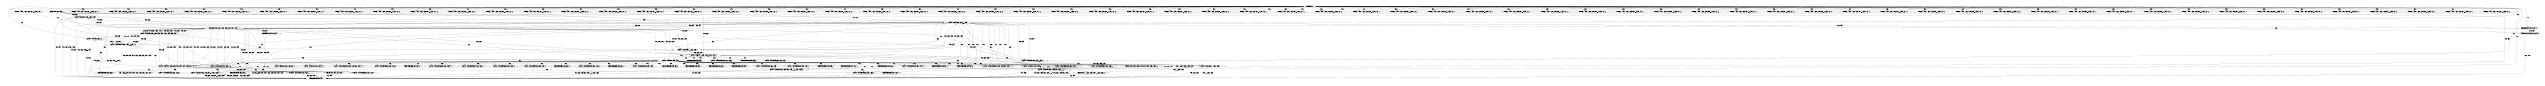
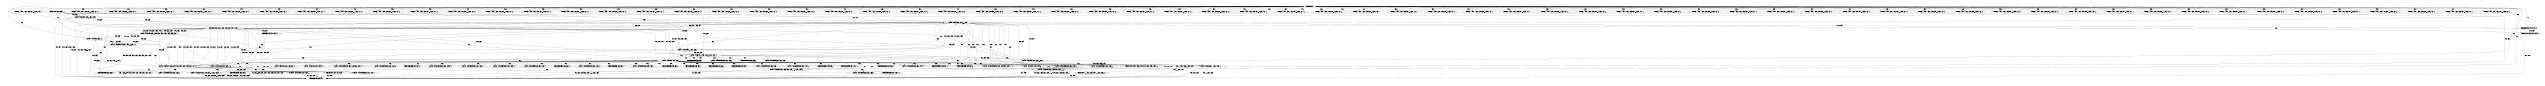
  digraph {
    n1 [label=<(METHOD,FUN1)<SUB>1</SUB>>]
    n2 [label=<(PARAM,struct VAR1 *VAR2)<SUB>1</SUB>>]
    n3 [label=<(&lt;operator&gt;.assignment,VAR2-&gt;VAR5 = VAR4)<SUB>53</SUB>>]
    n4 [label=<(LITERAL,'',{ 		case '': 			 			VAR2-&gt;VAR6.VAR7 = &amp;VAR2-&gt;VA...)<SUB>8</SUB>>]
    n5 [label=<(&lt;operator&gt;.assignment,VAR2-&gt;VAR8[VAR2-&gt;VAR9++] = 0)<SUB>11</SUB>>]
    n6 [label=<(LITERAL,'',{ 		case '': 			 			VAR2-&gt;VAR6.VAR7 = &amp;VAR2-&gt;VA...)<SUB>14</SUB>>]
    n7 [label=<(LITERAL,'',{ 		case '': 			 			VAR2-&gt;VAR6.VAR7 = &amp;VAR2-&gt;VA...)<SUB>14</SUB>>]
    n8 [label=<(LITERAL,'',{ 		case '': 			 			VAR2-&gt;VAR6.VAR7 = &amp;VAR2-&gt;VA...)<SUB>14</SUB>>]
    n9 [label=<(LITERAL,'',{ 		case '': 			 			VAR2-&gt;VAR6.VAR7 = &amp;VAR2-&gt;VA...)<SUB>14</SUB>>]
    n10 [label=<(LITERAL,'',{ 		case '': 			 			VAR2-&gt;VAR6.VAR7 = &amp;VAR2-&gt;VA...)<SUB>14</SUB>>]
    n11 [label=<(LITERAL,'',{ 		case '': 			 			VAR2-&gt;VAR6.VAR7 = &amp;VAR2-&gt;VA...)<SUB>14</SUB>>]
    n12 [label=<(LITERAL,'',{ 		case '': 			 			VAR2-&gt;VAR6.VAR7 = &amp;VAR2-&gt;VA...)<SUB>14</SUB>>]
    n13 [label=<(LITERAL,'',{ 		case '': 			 			VAR2-&gt;VAR6.VAR7 = &amp;VAR2-&gt;VA...)<SUB>15</SUB>>]
    n14 [label=<(LITERAL,'',{ 		case '': 			 			VAR2-&gt;VAR6.VAR7 = &amp;VAR2-&gt;VA...)<SUB>15</SUB>>]
    n15 [label=<(LITERAL,'',{ 		case '': 			 			VAR2-&gt;VAR6.VAR7 = &amp;VAR2-&gt;VA...)<SUB>15</SUB>>]
    n16 [label=<(LITERAL,'',{ 		case '': 			 			VAR2-&gt;VAR6.VAR7 = &amp;VAR2-&gt;VA...)<SUB>16</SUB>>]
    n17 [label=<(LITERAL,'',{ 		case '': 			 			VAR2-&gt;VAR6.VAR7 = &amp;VAR2-&gt;VA...)<SUB>16</SUB>>]
    n18 [label=<(LITERAL,'',{ 		case '': 			 			VAR2-&gt;VAR6.VAR7 = &amp;VAR2-&gt;VA...)<SUB>16</SUB>>]
    n19 [label=<(LITERAL,'',{ 		case '': 			 			VAR2-&gt;VAR6.VAR7 = &amp;VAR2-&gt;VA...)<SUB>24</SUB>>]
    n20 [label=<(LITERAL,'',{ 		case '': 			 			VAR2-&gt;VAR6.VAR7 = &amp;VAR2-&gt;VA...)<SUB>24</SUB>>]
    n21 [label=<(LITERAL,'',{ 		case '': 			 			VAR2-&gt;VAR6.VAR7 = &amp;VAR2-&gt;VA...)<SUB>24</SUB>>]
    n22 [label=<(LITERAL,'',{ 		case '': 			 			VAR2-&gt;VAR6.VAR7 = &amp;VAR2-&gt;VA...)<SUB>24</SUB>>]
    n23 [label=<(LITERAL,'',{ 		case '': 			 			VAR2-&gt;VAR6.VAR7 = &amp;VAR2-&gt;VA...)<SUB>24</SUB>>]
    n24 [label=<(LITERAL,'',{ 		case '': 			 			VAR2-&gt;VAR6.VAR7 = &amp;VAR2-&gt;VA...)<SUB>24</SUB>>]
    n25 [label=<(LITERAL,'',{ 		case '': 			 			VAR2-&gt;VAR6.VAR7 = &amp;VAR2-&gt;VA...)<SUB>24</SUB>>]
    n26 [label=<(LITERAL,'',{ 		case '': 			 			VAR2-&gt;VAR6.VAR7 = &amp;VAR2-&gt;VA...)<SUB>25</SUB>>]
    n27 [label=<(LITERAL,'',{ 		case '': 			 			VAR2-&gt;VAR6.VAR7 = &amp;VAR2-&gt;VA...)<SUB>25</SUB>>]
    n28 [label=<(LITERAL,'',{ 		case '': 			 			VAR2-&gt;VAR6.VAR7 = &amp;VAR2-&gt;VA...)<SUB>25</SUB>>]
    n29 [label=<(LITERAL,'',{ 		case '': 			 			VAR2-&gt;VAR6.VAR7 = &amp;VAR2-&gt;VA...)<SUB>25</SUB>>]
    n30 [label=<(LITERAL,'',{ 		case '': 			 			VAR2-&gt;VAR6.VAR7 = &amp;VAR2-&gt;VA...)<SUB>25</SUB>>]
    n31 [label=<(LITERAL,'',{ 		case '': 			 			VAR2-&gt;VAR6.VAR7 = &amp;VAR2-&gt;VA...)<SUB>25</SUB>>]
    n32 [label=<(LITERAL,'',{ 		case '': 			 			VAR2-&gt;VAR6.VAR7 = &amp;VAR2-&gt;VA...)<SUB>25</SUB>>]
    n33 [label=<(LITERAL,'',{ 		case '': 			 			VAR2-&gt;VAR6.VAR7 = &amp;VAR2-&gt;VA...)<SUB>26</SUB>>]
    n34 [label=<(LITERAL,'',{ 		case '': 			 			VAR2-&gt;VAR6.VAR7 = &amp;VAR2-&gt;VA...)<SUB>26</SUB>>]
    n35 [label=<(LITERAL,'',{ 		case '': 			 			VAR2-&gt;VAR6.VAR7 = &amp;VAR2-&gt;VA...)<SUB>26</SUB>>]
    n36 [label=<(LITERAL,'',{ 		case '': 			 			VAR2-&gt;VAR6.VAR7 = &amp;VAR2-&gt;VA...)<SUB>26</SUB>>]
    n37 [label=<(LITERAL,'',{ 		case '': 			 			VAR2-&gt;VAR6.VAR7 = &amp;VAR2-&gt;VA...)<SUB>26</SUB>>]
    n38 [label=<(LITERAL,'',{ 		case '': 			 			VAR2-&gt;VAR6.VAR7 = &amp;VAR2-&gt;VA...)<SUB>26</SUB>>]
    n39 [label=<(LITERAL,'',{ 		case '': 			 			VAR2-&gt;VAR6.VAR7 = &amp;VAR2-&gt;VA...)<SUB>26</SUB>>]
    n40 [label=<(LITERAL,'',{ 		case '': 			 			VAR2-&gt;VAR6.VAR7 = &amp;VAR2-&gt;VA...)<SUB>27</SUB>>]
    n41 [label=<(LITERAL,'',{ 		case '': 			 			VAR2-&gt;VAR6.VAR7 = &amp;VAR2-&gt;VA...)<SUB>27</SUB>>]
    n42 [label=<(LITERAL,'',{ 		case '': 			 			VAR2-&gt;VAR6.VAR7 = &amp;VAR2-&gt;VA...)<SUB>27</SUB>>]
    n43 [label=<(LITERAL,'',{ 		case '': 			 			VAR2-&gt;VAR6.VAR7 = &amp;VAR2-&gt;VA...)<SUB>27</SUB>>]
    n44 [label=<(LITERAL,'',{ 		case '': 			 			VAR2-&gt;VAR6.VAR7 = &amp;VAR2-&gt;VA...)<SUB>27</SUB>>]
    n45 [label=<(LITERAL,'',{ 		case '': 			 			VAR2-&gt;VAR6.VAR7 = &amp;VAR2-&gt;VA...)<SUB>28</SUB>>]
    n46 [label=<(LITERAL,'',{ 		case '': 			 			VAR2-&gt;VAR6.VAR7 = &amp;VAR2-&gt;VA...)<SUB>28</SUB>>]
    n47 [label=<(LITERAL,'',{ 		case '': 			 			VAR2-&gt;VAR6.VAR7 = &amp;VAR2-&gt;VA...)<SUB>28</SUB>>]
    n48 [label=<(LITERAL,'',{ 		case '': 			 			VAR2-&gt;VAR6.VAR7 = &amp;VAR2-&gt;VA...)<SUB>28</SUB>>]
    n49 [label=<(LITERAL,'',{ 		case '': 			 			VAR2-&gt;VAR6.VAR7 = &amp;VAR2-&gt;VA...)<SUB>28</SUB>>]
    n50 [label=<(LITERAL,'',{ 		case '': 			 			VAR2-&gt;VAR6.VAR7 = &amp;VAR2-&gt;VA...)<SUB>28</SUB>>]
    n51 [label=<(LITERAL,'',{ 		case '': 			 			VAR2-&gt;VAR6.VAR7 = &amp;VAR2-&gt;VA...)<SUB>28</SUB>>]
    n52 [label=<(LITERAL,'',{ 		case '': 			 			VAR2-&gt;VAR6.VAR7 = &amp;VAR2-&gt;VA...)<SUB>29</SUB>>]
    n53 [label=<(LITERAL,'',{ 		case '': 			 			VAR2-&gt;VAR6.VAR7 = &amp;VAR2-&gt;VA...)<SUB>29</SUB>>]
    n54 [label=<(LITERAL,'',{ 		case '': 			 			VAR2-&gt;VAR6.VAR7 = &amp;VAR2-&gt;VA...)<SUB>29</SUB>>]
    n55 [label=<(LITERAL,'',{ 		case '': 			 			VAR2-&gt;VAR6.VAR7 = &amp;VAR2-&gt;VA...)<SUB>29</SUB>>]
    n56 [label=<(LITERAL,'',{ 		case '': 			 			VAR2-&gt;VAR6.VAR7 = &amp;VAR2-&gt;VA...)<SUB>29</SUB>>]
    n57 [label=<(LITERAL,'',{ 		case '': 			 			VAR2-&gt;VAR6.VAR7 = &amp;VAR2-&gt;VA...)<SUB>29</SUB>>]
    n58 [label=<(LITERAL,'',{ 		case '': 			 			VAR2-&gt;VAR6.VAR7 = &amp;VAR2-&gt;VA...)<SUB>29</SUB>>]
    n59 [label=<(LITERAL,'',{ 		case '': 			 			VAR2-&gt;VAR6.VAR7 = &amp;VAR2-&gt;VA...)<SUB>30</SUB>>]
    n60 [label=<(LITERAL,'',{ 		case '': 			 			VAR2-&gt;VAR6.VAR7 = &amp;VAR2-&gt;VA...)<SUB>30</SUB>>]
    n61 [label=<(LITERAL,'',{ 		case '': 			 			VAR2-&gt;VAR6.VAR7 = &amp;VAR2-&gt;VA...)<SUB>30</SUB>>]
    n62 [label=<(LITERAL,'',{ 		case '': 			 			VAR2-&gt;VAR6.VAR7 = &amp;VAR2-&gt;VA...)<SUB>30</SUB>>]
    n63 [label=<(LITERAL,'',{ 		case '': 			 			VAR2-&gt;VAR6.VAR7 = &amp;VAR2-&gt;VA...)<SUB>30</SUB>>]
    n64 [label=<(LITERAL,'',{ 		case '': 			 			VAR2-&gt;VAR6.VAR7 = &amp;VAR2-&gt;VA...)<SUB>30</SUB>>]
    n65 [label=<(LITERAL,'',{ 		case '': 			 			VAR2-&gt;VAR6.VAR7 = &amp;VAR2-&gt;VA...)<SUB>30</SUB>>]
    n66 [label=<(LITERAL,'',{ 		case '': 			 			VAR2-&gt;VAR6.VAR7 = &amp;VAR2-&gt;VA...)<SUB>31</SUB>>]
    n67 [label=<(LITERAL,'',{ 		case '': 			 			VAR2-&gt;VAR6.VAR7 = &amp;VAR2-&gt;VA...)<SUB>31</SUB>>]
    n68 [label=<(LITERAL,'',{ 		case '': 			 			VAR2-&gt;VAR6.VAR7 = &amp;VAR2-&gt;VA...)<SUB>31</SUB>>]
    n69 [label=<(LITERAL,'',{ 		case '': 			 			VAR2-&gt;VAR6.VAR7 = &amp;VAR2-&gt;VA...)<SUB>31</SUB>>]
    n70 [label=<(LITERAL,'',{ 		case '': 			 			VAR2-&gt;VAR6.VAR7 = &amp;VAR2-&gt;VA...)<SUB>31</SUB>>]
    n71 [label=<(&lt;operator&gt;.equals,VAR2-&gt;VAR5 == VAR4)<SUB>17</SUB>>]
    n72 [label=<(&lt;operator&gt;.subtraction,VAR3 - 1)<SUB>45</SUB>>]
    n73 [label=<(IDENTIFIER,VAR4,return VAR4;)<SUB>19</SUB>>]
    n74 [label=<(IDENTIFIER,VAR4,return VAR4;)<SUB>41</SUB>>]
    n75 [label=<(FUN2,FUN2(VAR2, VAR10, VAR2-&gt;VAR5, VAR2-&gt;VAR11, VAR4...)<SUB>77</SUB>>]
    n76 [label=<(&lt;operator&gt;.assignment,*VAR4 = VAR2-&gt;VAR5)<SUB>4</SUB>>]
    n77 [label=<(&lt;operator&gt;.notEquals,++VAR2-&gt;VAR5 != VAR2-&gt;VAR11)<SUB>47</SUB>>]
    n78 [label=<(&lt;operator&gt;.preIncrement,++VAR2-&gt;VAR5)<SUB>47</SUB>>]
    n79 [label=<(&lt;operator&gt;.preIncrement,++VAR2-&gt;VAR5)<SUB>12</SUB>>]
    n80 [label=<(&lt;operator&gt;.postIncrement,VAR2-&gt;VAR9++)<SUB>11</SUB>>]
    n81 [label=<(&lt;operator&gt;.postIncrement,VAR2-&gt;VAR9++)<SUB>33</SUB>>]
    n82 [label=<(RETURN,return VAR2-&gt;VAR5 = VAR4;,return VAR2-&gt;VAR5 = VAR4;)<SUB>53</SUB>>]
    n83 [label=<(METHOD_RETURN,const char*)<SUB>1</SUB>>]
    n84 [label=<(&lt;operator&gt;.assignment,VAR2-&gt;VAR8[VAR2-&gt;VAR9++] = *VAR2-&gt;VAR5)<SUB>33</SUB>>]
    n85 [label=<(RETURN,return VAR4;,return VAR4;)<SUB>19</SUB>>]
    n86 [label=<(&lt;operator&gt;.indirectFieldAccess,VAR2-&gt;VAR11)<SUB>47</SUB>>]
    n87 [label=<(&lt;operator&gt;.indirectFieldAccess,VAR2-&gt;VAR5)<SUB>47</SUB>>]
    n88 [label=<(FIELD_IDENTIFIER,VAR11,VAR11)<SUB>47</SUB>>]
    n89 [label=<(FIELD_IDENTIFIER,VAR5,VAR5)<SUB>47</SUB>>]
    n90 [label=<(&lt;operator&gt;.indirectIndexAccess,VAR2-&gt;VAR8[VAR2-&gt;VAR9++])<SUB>33</SUB>>]
    n91 [label=<(&lt;operator&gt;.indirection,*VAR2-&gt;VAR5)<SUB>33</SUB>>]
    n92 [label=<(&lt;operator&gt;.indirectFieldAccess,VAR2-&gt;VAR8)<SUB>33</SUB>>]
    n93 [label=<(&lt;operator&gt;.indirectFieldAccess,VAR2-&gt;VAR5)<SUB>33</SUB>>]
    n94 [label=<(FIELD_IDENTIFIER,VAR8,VAR8)<SUB>33</SUB>>]
    n95 [label=<(&lt;operator&gt;.indirectFieldAccess,VAR2-&gt;VAR9)<SUB>33</SUB>>]
    n96 [label=<(FIELD_IDENTIFIER,VAR5,VAR5)<SUB>33</SUB>>]
    n97 [label=<(FIELD_IDENTIFIER,VAR9,VAR9)<SUB>33</SUB>>]
    n98 [label=<(&lt;operator&gt;.assignmentPlus,VAR2-&gt;VAR5 += VAR3 - 1)<SUB>45</SUB>>]
    n99 [label=<(RETURN,return VAR4;,return VAR4;)<SUB>41</SUB>>]
    n100 [label=<(&lt;operator&gt;.logicalNot,!(VAR3 = FUN2(VAR2, VAR10, VAR2-&gt;VAR5, VAR2-&gt;VA...)<SUB>37</SUB>>]
    n101 [label=<(&lt;operator&gt;.assignment,VAR3 = FUN2(VAR2, VAR10, VAR2-&gt;VAR5, VAR2-&gt;VAR1...)<SUB>37</SUB>>]
    n102 [label=<(&lt;operator&gt;.indirectFieldAccess,VAR2-&gt;VAR5)<SUB>53</SUB>>]
    n103 [label=<(&lt;operator&gt;.indirection,*VAR2-&gt;VAR5)<SUB>7</SUB>>]
    n104 [label=<(FIELD_IDENTIFIER,VAR5,VAR5)<SUB>53</SUB>>]
    n105 [label=<(&lt;operator&gt;.indirectFieldAccess,VAR2-&gt;VAR5)<SUB>7</SUB>>]
    n106 [label=<(FIELD_IDENTIFIER,VAR5,VAR5)<SUB>7</SUB>>]
    n107 [label=<(RETURN,return ++VAR2-&gt;VAR5;,return ++VAR2-&gt;VAR5;)<SUB>12</SUB>>]
    n108 [label=<(&lt;operator&gt;.assignment,VAR2-&gt;VAR6.VAR7 = &amp;VAR2-&gt;VAR8[0])<SUB>10</SUB>>]
    n109 [label=<(&lt;operator&gt;.fieldAccess,VAR2-&gt;VAR6.VAR7)<SUB>10</SUB>>]
    n110 [label=<(&lt;operator&gt;.addressOf,&amp;VAR2-&gt;VAR8[0])<SUB>10</SUB>>]
    n111 [label=<(&lt;operator&gt;.indirectIndexAccess,VAR2-&gt;VAR8[VAR2-&gt;VAR9++])<SUB>11</SUB>>]
    n112 [label=<(&lt;operator&gt;.indirectFieldAccess,VAR2-&gt;VAR6)<SUB>10</SUB>>]
    n113 [label=<(FIELD_IDENTIFIER,VAR7,VAR7)<SUB>10</SUB>>]
    n114 [label=<(&lt;operator&gt;.indirectIndexAccess,VAR2-&gt;VAR8[0])<SUB>10</SUB>>]
    n115 [label=<(&lt;operator&gt;.indirectFieldAccess,VAR2-&gt;VAR8)<SUB>11</SUB>>]
    n116 [label=<(&lt;operator&gt;.indirectFieldAccess,VAR2-&gt;VAR5)<SUB>12</SUB>>]
    n117 [label=<(&lt;operator&gt;.indirectFieldAccess,VAR2-&gt;VAR5)<SUB>17</SUB>>]
    n118 [label=<(FIELD_IDENTIFIER,VAR6,VAR6)<SUB>10</SUB>>]
    n119 [label=<(&lt;operator&gt;.indirectFieldAccess,VAR2-&gt;VAR8)<SUB>10</SUB>>]
    n120 [label=<(FIELD_IDENTIFIER,VAR8,VAR8)<SUB>11</SUB>>]
    n121 [label=<(&lt;operator&gt;.indirectFieldAccess,VAR2-&gt;VAR9)<SUB>11</SUB>>]
    n122 [label=<(FIELD_IDENTIFIER,VAR5,VAR5)<SUB>12</SUB>>]
    n123 [label=<(FIELD_IDENTIFIER,VAR5,VAR5)<SUB>17</SUB>>]
    n124 [label=<(FIELD_IDENTIFIER,VAR8,VAR8)<SUB>10</SUB>>]
    n125 [label=<(FIELD_IDENTIFIER,VAR9,VAR9)<SUB>11</SUB>>]
    n126 [label=<(&lt;operator&gt;.indirectFieldAccess,VAR2-&gt;VAR5)<SUB>37</SUB>>]
    n127 [label=<(&lt;operator&gt;.indirectFieldAccess,VAR2-&gt;VAR11)<SUB>37</SUB>>]
    n128 [label=<(FIELD_IDENTIFIER,VAR5,VAR5)<SUB>37</SUB>>]
    n129 [label=<(FIELD_IDENTIFIER,VAR11,VAR11)<SUB>37</SUB>>]
    n130 [label=<(&lt;operator&gt;.indirectFieldAccess,VAR2-&gt;VAR5)<SUB>45</SUB>>]
    n131 [label=<(FIELD_IDENTIFIER,VAR5,VAR5)<SUB>45</SUB>>]
    n1 -> n2 [label="DDG: "]
    n1 -> n3 [label="DDG: "]
    n1 -> n4 [label="DDG: "]
    n1 -> n5 [label="DDG: "]
    n1 -> n6 [label="DDG: "]
    n1 -> n7 [label="DDG: "]
    n1 -> n8 [label="DDG: "]
    n1 -> n9 [label="DDG: "]
    n1 -> n10 [label="DDG: "]
    n1 -> n11 [label="DDG: "]
    n1 -> n12 [label="DDG: "]
    n1 -> n13 [label="DDG: "]
    n1 -> n14 [label="DDG: "]
    n1 -> n15 [label="DDG: "]
    n1 -> n16 [label="DDG: "]
    n1 -> n17 [label="DDG: "]
    n1 -> n18 [label="DDG: "]
    n1 -> n19 [label="DDG: "]
    n1 -> n20 [label="DDG: "]
    n1 -> n21 [label="DDG: "]
    n1 -> n22 [label="DDG: "]
    n1 -> n23 [label="DDG: "]
    n1 -> n24 [label="DDG: "]
    n1 -> n25 [label="DDG: "]
    n1 -> n26 [label="DDG: "]
    n1 -> n27 [label="DDG: "]
    n1 -> n28 [label="DDG: "]
    n1 -> n29 [label="DDG: "]
    n1 -> n30 [label="DDG: "]
    n1 -> n31 [label="DDG: "]
    n1 -> n32 [label="DDG: "]
    n1 -> n33 [label="DDG: "]
    n1 -> n34 [label="DDG: "]
    n1 -> n35 [label="DDG: "]
    n1 -> n36 [label="DDG: "]
    n1 -> n37 [label="DDG: "]
    n1 -> n38 [label="DDG: "]
    n1 -> n39 [label="DDG: "]
    n1 -> n40 [label="DDG: "]
    n1 -> n41 [label="DDG: "]
    n1 -> n42 [label="DDG: "]
    n1 -> n43 [label="DDG: "]
    n1 -> n44 [label="DDG: "]
    n1 -> n45 [label="DDG: "]
    n1 -> n46 [label="DDG: "]
    n1 -> n47 [label="DDG: "]
    n1 -> n48 [label="DDG: "]
    n1 -> n49 [label="DDG: "]
    n1 -> n50 [label="DDG: "]
    n1 -> n51 [label="DDG: "]
    n1 -> n52 [label="DDG: "]
    n1 -> n53 [label="DDG: "]
    n1 -> n54 [label="DDG: "]
    n1 -> n55 [label="DDG: "]
    n1 -> n56 [label="DDG: "]
    n1 -> n57 [label="DDG: "]
    n1 -> n58 [label="DDG: "]
    n1 -> n59 [label="DDG: "]
    n1 -> n60 [label="DDG: "]
    n1 -> n61 [label="DDG: "]
    n1 -> n62 [label="DDG: "]
    n1 -> n63 [label="DDG: "]
    n1 -> n64 [label="DDG: "]
    n1 -> n65 [label="DDG: "]
    n1 -> n66 [label="DDG: "]
    n1 -> n67 [label="DDG: "]
    n1 -> n68 [label="DDG: "]
    n1 -> n69 [label="DDG: "]
    n1 -> n70 [label="DDG: "]
    n1 -> n71 [label="DDG: "]
    n1 -> n72 [label="DDG: "]
    n1 -> n73 [label="DDG: "]
    n1 -> n74 [label="DDG: "]
    n1 -> n75 [label="DDG: "]
    n2 -> n71 [label="DDG: VAR2"]
    n2 -> n75 [label="DDG: VAR2"]
    n2 -> n76 [label="DDG: VAR2"]
    n2 -> n77 [label="DDG: VAR2"]
    n2 -> n78 [label="DDG: VAR2"]
    n2 -> n79 [label="DDG: VAR2"]
    n2 -> n80 [label="DDG: VAR2"]
    n2 -> n81 [label="DDG: VAR2"]
    n3 -> n82 [label="DDG: VAR2-&gt;VAR5 = VAR4"]
    n5 -> n83 [label="DDG: VAR2-&gt;VAR8[VAR2-&gt;VAR9++]"]
    n5 -> n83 [label="DDG: VAR2-&gt;VAR8[VAR2-&gt;VAR9++] = 0"]
    n71 -> n3 [label="DDG: VAR4"]
    n71 -> n73 [label="DDG: VAR4"]
    n71 -> n75 [label="DDG: VAR4"]
    n71 -> n77 [label="CDG: "]
    n71 -> n78 [label="DDG: VAR2-&gt;VAR5"]
    n71 -> n78 [label="CDG: "]
    n71 -> n81 [label="CDG: "]
    n71 -> n83 [label="DDG: VAR4"]
    n71 -> n83 [label="DDG: VAR2-&gt;VAR5 == VAR4"]
    n71 -> n84 [label="CDG: "]
    n71 -> n85 [label="CDG: "]
    n71 -> n86 [label="CDG: "]
    n71 -> n87 [label="CDG: "]
    n71 -> n88 [label="CDG: "]
    n71 -> n89 [label="CDG: "]
    n71 -> n90 [label="CDG: "]
    n71 -> n91 [label="CDG: "]
    n71 -> n92 [label="CDG: "]
    n71 -> n93 [label="CDG: "]
    n71 -> n94 [label="CDG: "]
    n71 -> n95 [label="CDG: "]
    n71 -> n96 [label="CDG: "]
    n71 -> n97 [label="CDG: "]
-   n72 -> n83 [label="DDG: VAR3"]
+   n72 -> n108 [label="DDG: VAR3"]
    n72 -> n98 [label="DDG: VAR3"]
    n72 -> n98 [label="DDG: 1"]
    n73 -> n85 [label="DDG: VAR4"]
    n74 -> n99 [label="DDG: VAR4"]
    n75 -> n3 [label="DDG: VAR4"]
    n75 -> n71 [label="DDG: VAR2"]
    n75 -> n71 [label="DDG: VAR4"]
    n75 -> n74 [label="DDG: VAR4"]
    n75 -> n77 [label="DDG: VAR2"]
    n75 -> n77 [label="DDG: VAR2-&gt;VAR11"]
    n75 -> n78 [label="DDG: VAR2"]
    n75 -> n79 [label="DDG: VAR2"]
    n75 -> n80 [label="DDG: VAR2"]
    n75 -> n81 [label="DDG: VAR2"]
    n75 -> n83 [label="DDG: VAR2"]
    n75 -> n83 [label="DDG: VAR4"]
    n75 -> n83 [label="DDG: VAR10"]
    n75 -> n98 [label="DDG: VAR2"]
    n75 -> n98 [label="DDG: VAR2-&gt;VAR5"]
    n75 -> n100 [label="DDG: VAR2-&gt;VAR5"]
    n75 -> n100 [label="DDG: 1"]
    n75 -> n100 [label="DDG: VAR2-&gt;VAR11"]
    n75 -> n100 [label="DDG: VAR2"]
    n75 -> n100 [label="DDG: VAR10"]
    n75 -> n100 [label="DDG: VAR4"]
    n75 -> n101 [label="DDG: VAR2-&gt;VAR5"]
    n75 -> n101 [label="DDG: 1"]
    n75 -> n101 [label="DDG: VAR2-&gt;VAR11"]
    n75 -> n101 [label="DDG: VAR2"]
    n75 -> n101 [label="DDG: VAR10"]
    n75 -> n101 [label="DDG: VAR4"]
    n76 -> n3 [label="CDG: VAR4"]
    n76 -> n71 [label="DDG: VAR4"]
-   n76 -> n75 [label="DDG: VAR4"]
    n76 -> n83 [label="DDG: VAR4"]
    n76 -> n83 [label="DDG: *VAR4 = VAR2-&gt;VAR5"]
    n77 -> n3 [label="CDG: "]
    n77 -> n75 [label="DDG: VAR2-&gt;VAR11"]
    n77 -> n82 [label="CDG: "]
    n77 -> n83 [label="DDG: VAR2-&gt;VAR11"]
    n77 -> n83 [label="DDG: ++VAR2-&gt;VAR5 != VAR2-&gt;VAR11"]
    n77 -> n102 [label="CDG: "]
    n77 -> n103 [label="CDG: "]
    n77 -> n104 [label="CDG: "]
    n77 -> n105 [label="CDG: "]
    n77 -> n106 [label="CDG: "]
    n78 -> n71 [label="DDG: VAR2-&gt;VAR5"]
    n78 -> n75 [label="DDG: VAR2-&gt;VAR5"]
    n78 -> n77 [label="DDG: VAR2-&gt;VAR5"]
    n78 -> n79 [label="DDG: VAR2-&gt;VAR5"]
    n79 -> n83 [label="DDG: VAR2-&gt;VAR5"]
    n79 -> n83 [label="DDG: ++VAR2-&gt;VAR5"]
    n79 -> n107 [label="DDG: ++VAR2-&gt;VAR5"]
    n80 -> n83 [label="DDG: VAR2-&gt;VAR9"]
    n81 -> n75 [label="DDG: VAR2-&gt;VAR9"]
    n81 -> n80 [label="DDG: VAR2-&gt;VAR9"]
    n82 -> n83 [label="DDG: &lt;RET&gt;"]
    n84 -> n83 [label="DDG: *VAR2-&gt;VAR5"]
    n84 -> n83 [label="DDG: VAR2-&gt;VAR8[VAR2-&gt;VAR9++] = *VAR2-&gt;VAR5"]
    n85 -> n83 [label="DDG: &lt;RET&gt;"]
    n98 -> n78 [label="DDG: VAR2-&gt;VAR5"]
    n98 -> n83 [label="DDG: VAR3 - 1"]
    n98 -> n83 [label="DDG: VAR2-&gt;VAR5 += VAR3 - 1"]
    n99 -> n83 [label="DDG: &lt;RET&gt;"]
    n100 -> n72 [label="CDG: "]
    n100 -> n77 [label="CDG: "]
    n100 -> n78 [label="CDG: "]
    n100 -> n83 [label="DDG: VAR3 = FUN2(VAR2, VAR10, VAR2-&gt;VAR5, VAR2-&gt;VAR11, VAR4, 1)"]
    n100 -> n83 [label="DDG: !(VAR3 = FUN2(VAR2, VAR10, VAR2-&gt;VAR5, VAR2-&gt;VAR11, VAR4, 1))"]
    n100 -> n86 [label="CDG: "]
    n100 -> n87 [label="CDG: "]
    n100 -> n88 [label="CDG: "]
    n100 -> n89 [label="CDG: "]
    n100 -> n98 [label="CDG: "]
    n100 -> n99 [label="CDG: "]
    n100 -> n130 [label="CDG: "]
    n100 -> n131 [label="CDG: "]
    n101 -> n72 [label="DDG: VAR3"]
    n101 -> n83 [label="DDG: FUN2(VAR2, VAR10, VAR2-&gt;VAR5, VAR2-&gt;VAR11, VAR4, 1)"]
    n101 -> n100 [label="DDG: VAR3"]
    n103 -> n5 [label="CDG: "]
    n103 -> n71 [label="CDG: "]
    n103 -> n75 [label="CDG: "]
    n103 -> n77 [label="CDG: "]
    n103 -> n78 [label="CDG: "]
    n103 -> n79 [label="CDG: "]
    n103 -> n80 [label="CDG: "]
    n103 -> n81 [label="CDG: "]
    n103 -> n84 [label="CDG: "]
    n103 -> n86 [label="CDG: "]
    n103 -> n87 [label="CDG: "]
    n103 -> n88 [label="CDG: "]
    n103 -> n89 [label="CDG: "]
    n103 -> n90 [label="CDG: "]
    n103 -> n91 [label="CDG: "]
    n103 -> n92 [label="CDG: "]
    n103 -> n93 [label="CDG: "]
    n103 -> n94 [label="CDG: "]
    n103 -> n95 [label="CDG: "]
    n103 -> n96 [label="CDG: "]
    n103 -> n97 [label="CDG: "]
    n103 -> n100 [label="CDG: "]
    n103 -> n101 [label="CDG: "]
    n103 -> n107 [label="CDG: "]
    n103 -> n108 [label="CDG: "]
    n103 -> n109 [label="CDG: "]
    n103 -> n110 [label="CDG: "]
    n103 -> n111 [label="CDG: "]
    n103 -> n112 [label="CDG: "]
    n103 -> n113 [label="CDG: "]
    n103 -> n114 [label="CDG: "]
    n103 -> n115 [label="CDG: "]
    n103 -> n116 [label="CDG: "]
    n103 -> n117 [label="CDG: "]
    n103 -> n118 [label="CDG: "]
    n103 -> n119 [label="CDG: "]
    n103 -> n120 [label="CDG: "]
    n103 -> n121 [label="CDG: "]
    n103 -> n122 [label="CDG: "]
    n103 -> n123 [label="CDG: "]
    n103 -> n124 [label="CDG: "]
    n103 -> n125 [label="CDG: "]
    n103 -> n126 [label="CDG: "]
    n103 -> n127 [label="CDG: "]
    n103 -> n128 [label="CDG: "]
    n103 -> n129 [label="CDG: "]
    n107 -> n83 [label="DDG: &lt;RET&gt;"]
    n108 -> n83 [label="DDG: VAR2-&gt;VAR6.VAR7"]
    n108 -> n83 [label="DDG: &amp;VAR2-&gt;VAR8[0]"]
    n108 -> n83 [label="DDG: VAR2-&gt;VAR6.VAR7 = &amp;VAR2-&gt;VAR8[0]"]
  }
